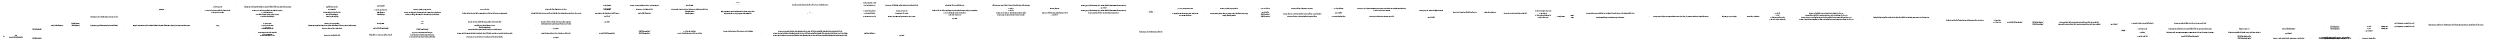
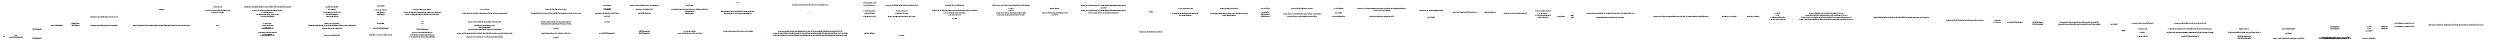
  digraph {
    fontname="DejaVu Serif"
    rankdir=LR
    node [fontname="DejaVu Serif"]
    edge [fontname="DejaVu Serif"]
    n1 [label=START]
    n2 [label=input]
    n3 [label="Kim Kitsuragi: Variable[\"canal.light_paid_shares\"]"]
    n4 [label="Variable[\"canal.light_paid_shares\"]" shape=diamond]
    n5 [label="!(Variable[\"canal.light_paid_shares\"])" shape=diamond]
    n6 [label="Jump to: [lighthub]"]
    n7 [label=lighthub]
    n8 [label="You: \"Where did you get this?\""]
    n9 [label="You: Let your gaze run over the street light."]
    n10 [label="You: \"Let's talk about trading those shares again.\""]
    n11 [label="You: \"Let's talk about this trade then, if you're happy with shares?\" (Start hustling.)"]
    n12 [label="You: There's nothing else you need to know about the light. [Leave.]"]
    n13 [label="You: \"Is that a street light?\"\n\"This is the street light you want to trade?\""]
    n14 [label="You: \"How much for the street light?\"\n\"How much have you been asking for this -- in cash?\""]
    n15 [label="You: \"I want that street light. Here's 700.\""]
    n16 [label="Bird's Nest Roy: \"Hm?\" He surfaces from a daydream. \"Oh, right. That's... good,\" he replies, unsure of what you said."]
    n17 [label="Jump to: [Sawed-off Street Light: \"Your eyes slide back to the 700 reá...\"]"]
    n18 [label="Sawed-off Street Light: Your eyes slide back to the 700 reál modified street light you traded for shares. The golden light seems to flicker ever so slightly, like a butterfly... It casts shadows on the sign."]
    n19 [label="Empathy: Something lifted in him when he saw those shares. He *needs* as many as possible -- even if he won't admit it."]
    n20 [label="shares hub"]
    n21 [label="You: \"I'll give you a third of my shares for it.\""]
    n22 [label="You: \"How does a twentieth sound to you?\""]
    n23 [label="You: \"I can't go higher than a few shares.\""]
    n24 [label="You: \"I need time to mull this over.\" (Go back.)"]
    n25 [label="Kim Kitsuragi: The lieutenant catches your movements and meets your eyes with a look of confusion."]
    n26 [label="Bird's Nest Roy: You tense up as the pawnshop owner uprights himself back into view. There isn't a gun in his hands -- or anywhere else on him. Instead, he holds out a piece of cardboard. \"Here we go.\""]
    n27 [label="Half Light: He's trying to cut you with its sharp edge!"]
    n28 [label="Inland Empire: Silence..."]
    n29 [label="Jump to: [Sawed-off Street Light: \"Your eyes slide back to the 700 reá...\"]"]
    n30 [label="Bird's Nest Roy: \"I assure you it's not.\" He runs a finger along its edge. \"See? Not a scratch. Now, please, take it and stick it on the street light. That way people will know it's *yours*.\""]
    n31 [label="Savoir Faire: Great idea! One of your physical assets *on display* for the public. Maybe this was a good idea after all. We could sell tickets for people to come see it, turn this into a little money churner..."]
    n32 [label="Savoir Faire: But let's come back to that idea later. There's easier money to be made elsewhere. Just get that sign stuck on there for now."]
    n33 [label="Composure: His manner is casual, but his speech is careful, measured. He wants you to know that he has nothing to hide."]
    n34 [label="Jump to: [lighthub]"]
    n35 [label="Bird's Nest Roy: \"Excellent choice. I'm almost sad to part with it.\""]
    n36 [label="You: \"But how am I going to take it with me?\""]
    n37 [label="Bird's Nest Roy: \"It is quite heavy. You're going to need a truck.\""]
    n38 [label=sharelighthub]
    n39 [label="You: Leave your street light be for now. [Leave.]"]
    n40 [label="Bird's Nest Roy: \"More than happy. I value the street light at 700 reál. You decide how many of your shares that gets me.\""]
    n41 [label="Savoir Faire: As *little* as possible. We only sell shares if we're getting something of *more value* for them. Shares are *premium* goods. THINK BIG BUSINESS!"]
    n42 [label="Endurance: He has an idea of what he wants but he's not giving it away. Sign of a veteran dealer -- able to withstand negotiations over minuscule amounts for *days* or even *weeks*."]
    n43 [label="You: \"Actually, no.\""]
    n44 [label="Bird's Nest Roy: \"Take your time.\""]
    n45 [label="Jump to: [shares hub]"]
    n46 [label="Sawed-off Street Light: The pole has been carefully cut, the wiring redone and attached to a standard indoor plug. The light buzzes faintly but persistently."]
    n47 [label="Inland Empire: She's going to *love* it."]
    n48 [label="Kim Kitsuragi: Variable[\"canal.light_inland_she\"]"]
    n49 [label="You: \"I've got big plans for this light. Your shop's gonna be a landmark one day.\""]
    n50 [label="You: (Pretend to browse the shop from where you're stood.)"]
    n51 [label="Bird's Nest Roy: The pawnshop owner uprights himself back into view with the stiffness of an old ironing board. \"Here we go,\" he says, holding a piece of cardboard out at you."]
    n52 [label="You: \"What's that?\""]
    n53 [label="You: (Take it.)"]
    n54 [label="Bird's Nest Roy: \"Yeah, good. But I won't be holding onto these shares for long.\" He gives you a false grin."]
    n55 [label="You: \"Got some big purchases planned, have you?\""]
    n56 [label="Bird's Nest Roy: \"Let's just say there's some long overdue business I've got to deal with.\""]
    n57 [label="Volition: He's *really* not. Just take it off him." shape=diamond]
    n58 [label="You: \"Careful where you point that thing. It's sharp!\""]
    n59 [label="You: \"Phew.\" (Relax.) \"I thought you were grabbing a gun.\""]
    n60 [label="Bird's Nest Roy: \"It's a sign that declares you the owner of the street light. Stick it on and people will know that it's *yours*.\""]
    n61 [label="Bird's Nest Roy: He hands you the cardboard and you notice there's something written on it. \"Stick this to the light and people will know that it's *yours*.\""]
    n62 [label="Bird's Nest Roy: \"Oh, nothing like that.\" He is completely unfazed by your statement. \"Just this sign that declares you the owner of the street light. Stick it on and people will know that it's *yours*.\""]
    n63 [label="Bird's Nest Roy: \"Oh, right. Perfect. Thank you.\""]
    n64 [label="Kim Kitsuragi: IsKimHere()"]
    n65 [label="IsKimHere()" shape=diamond]
    n66 [label="!(IsKimHere())" shape=diamond]
    n67 [label="Kim Kitsuragi: \"We're not here to investigate the theft of city property.\" He leans in so the pawnbroker doesn't hear him."]
    n68 [label="Sawed-off Street Light: The light's buzzing resembles the purring of a cat. It seems very much at home here."]
    n69 [label="Kim Kitsuragi: \"You have to admit, it's rather clever, what he's done with it.\" He pauses, studying the light."]
    n70 [label="Jump to: [lighthub]"]
    n71 [label="You: \"Even taking into account the risk of obtaining the light, that seems a bit steep....\""]
    n72 [label="Bird's Nest Roy: \"There's also the matter of rewiring. But the most important transformation is the light's placement among ordinary *indoor* fixtures, which has adjusted its morphological field. The light became suitable for use inside the home just a few days ago.\""]
    n73 [label="Jump to: [lighthub]"]
    n74 [label="Conceptualization: This would make quite a statement in your living room."]
    n75 [label="You: \"But... I don't have a truck.\""]
    n76 [label="Bird's Nest Roy: \"That's alright, I can keep it here for you until you find one.\""]
    n77 [label="You: \"How can I trust that you won't sell it to someone else?\""]
    n78 [label="You: \"I want my shares back then.\""]
    n79 [label="Kim Kitsuragi: IsKimHere()"]
    n80 [label="IsKimHere()" shape=diamond]
    n81 [label="!(IsKimHere())" shape=diamond]
    n82 [label="Bird's Nest Roy: \"Yes please,\" he says eagerly."]
    n83 [label="Jump to: [shares hub]"]
    n84 [label="Bird's Nest Roy: \"It was brought to me to be altered.\""]
    n85 [label="Sawed-off Street Light: The light pole has been carefully cut, and the wiring has been redone and attached to a standard indoor plug. The light buzzes faintly but persistently."]
    n86 [label="Kim Kitsuragi: Variable[\"canal.light_price\"]"]
    n87 [label="Bird's Nest Roy: \"Yes, officer. As you can see, it's in perfect working order.\""]
    n88 [label="Bird's Nest Roy: \"Seven hundred reál. A bargain, I dare say.\""]
    n89 [label="Perception (Sight): Or has another light shining on the ceiling caught his eye? It's hard to tell."]
    n90 [label="Bird's Nest Roy: \"Alright, alright. That'll have to do.\" His shoulders relax slightly. \"The street light is all yours.\""]
    n91 [label=postlightshares]
    n92 [label="Half Light: What if he's grabbing a GUN?!"]
    n93 [label="Volition: Don't panic. I'm sure he's just doing his shoelaces up. Something like that."]
    n94 [label="You: (Search for something you can defend yourself with.)"]
    n95 [label="You: (Ready your hands on your pistol.)"]
    n96 [label="You: \"Hey! Where'd you go?\""]
    n97 [label="Jump to: [postlightshares]"]
    n98 [label="You: \"So how do I get this light out of here?\" (Proceed.)"]
    n99 [label="You: \"How does it feel to be a *shareholder*?\""]
    n100 [label="You: \"Nothing like a good business deal to loosen the joints, is there?\" (Rotate your shoulders.)"]
    n101 [label="Kim Kitsuragi: Variable[\"canal.light_concept_transform\"]"]
    n102 [label="Variable[\"canal.light_concept_transform\"]" shape=diamond]
    n103 [label="!(Variable[\"canal.light_concept_transform\"])" shape=diamond]
    n104 [label="You: \"I get how sawing it off and redoing the wiring could add to the cost, but what else?\""]
    n105 [label="You: \"What do you mean, *transformations*?\""]
    n106 [label="Bird's Nest Roy: \"The most important transformation is the light's placement among ordinary *indoor* fixtures, which has adjusted its morphological field. The light became suitable for use inside the home just a few days ago.\" He throws you a look of weary patience."]
    n107 [label="Bird's Nest Roy: \"Well, there are the costs of removal and rewiring.\" He throws you a look of weary patience."]
    n108 [label="Jump to: [lighthub]"]
    n109 [label="Bird's Nest Roy: \"Tell you what...\" He bends down and disappears behind the counter."]
    n110 [label="Bird's Nest Roy: \"But... why? It's a perfectly wonderful light. Besides,\" he points to the sign on his booth, \"there are no returns or exchanges for items purchased in this shop.\""]
    n111 [label="Bird's Nest Roy: He doesn't quite catch your meaning. \"Oh... sure.\" He tries to mimic your rotational action but just ends up shrugging."]
    n112 [label="Bird's Nest Roy: He watches you attach the sign to the street light using the sticky tack he put on the back of it. \"There you go. Beautiful job.\""]
    n113 [label="Jump to: [sharelighthub]"]
    n114 [label="You: \"Are you out of your mind? There's one just like that on every corner!\""]
    n115 [label="Bird's Nest Roy: \"The light has undergone three transformations, and every transformation, large or small, has a price tag.\" He rests his elbows on the counter and brings his face closer to the glass."]
    n116 [label="Logic: The light has been removed and rewired -- that's two *transformations*. But what about the third?"]
    n117 [label="You: \"Seven hundred sounds about right. I imagine it wasn't easy sawing off that street lamp.\""]
    n118 [label="Bird's Nest Roy: \"Hey, I don't know where it came from, but it's not every day you get to buy and sell something so extraordinary...\""]
    n119 [label="You: \"Thanks, I appreciate it.\""]
    n120 [label="Bird's Nest Roy: \"It's no problem. Come back any time to look at it. It's *your* sawed off street light now.\""]
    n121 [label="Kim Kitsuragi: IsKimHere()"]
    n122 [label="Sawed-off Street Light: It's the 700 reál modified street light you bought for some unknown reason."]
    n123 [label=thestreetlighthub]
    n124 [label="You: \"Is there still no way you'd give me my money back? I can't do anything with this light.\""]
    n125 [label="You: Great. I guess I'm stuck with it. [Leave.]"]
    n126 [label="You: Look at the light in your life."]
    n127 [label="Bird's Nest Roy: \"A *third*? Are you sure?\""]
    n128 [label="Savoir Faire: Whoa, whoa, whoa! What are you doing? That street light isn't worth anywhere near that much. Reel it in, moneybags. Or do you like being bankrupt?"]
    n129 [label="Bird's Nest Roy: \"Alright, you have a deal. The street light is all yours.\" His shoulders relax as if a load has been lifted off them. \"Pleasure doing business with you.\""]
    n130 [label="Sawed-off Street Light: It's the 700 reál modified street light you traded for shares."]
    n131 [label="Kim Kitsuragi: Variable[\"canal.light_money\"]"]
    n132 [label="Variable[\"canal.light_money\"]" shape=diamond]
    n133 [label="!(Variable[\"canal.light_money\"])" shape=diamond]
    n134 [label="You: Who is?"]
    n135 [label="Inland Empire: Silence..."]
    n136 [label="Rhetoric: Did he just do a runner? He can't get away that easily. Try calling out to him."]
    n137 [label="Bird's Nest Roy: \"It is quite heavy. You're going to need a truck.\""]
    n138 [label="Jump to: [postlightshares]"]
    n139 [label="Half Light: A bargain?! No, it's not! He's trying to sweet-talk you into buying trash!"]
    n140 [label="Bird's Nest Roy: \"But the most important transformation is the light's placement among ordinary *indoor* fixtures, which has adjusted its morphological field. The light became suitable for use inside the home just a few days ago.\""]
    n141 [label="Conceptualization: Okay. That checks out."]
    n142 [label="You: Read the sign."]
    n143 [label="You: Look at the light in your life."]
    n144 [label="You: See you later, sunshine. [Leave.]"]
    n145 [label="Jump to: [thestreetlighthub]"]
    n146 [label="You: \"Take it or leave it. Makes no odds to me.\""]
    n147 [label="Bird's Nest Roy: \"Forget it, then. I'll get more for the light in cash. Unless you want to reconsider?\""]
    n148 [label="Jump to: [shares hub]"]
    n149 [label="Sawed-off Street Light: It reads: 'SOLD TO THE DISCO COP FOR SHARES IN M-K MERCURY GROUP.' The words are written with an even kerning in bold, precise letters."]
    n150 [label="Savoir Faire: Looks surprisingly official for a small-time trader. Some of your big-biz flair must be rubbing off on him."]
    n151 [label="Kim Kitsuragi: Variable[\"canal.roy_debt_known\"]"]
    n152 [label="Variable[\"canal.roy_debt_known\"]" shape=diamond]
    n153 [label="!(Variable[\"canal.roy_debt_known\"])" shape=diamond]
    n154 [label="Empathy: Some extra shares would go a long way to helping him out of debt. He deserves a break."]
    n155 [label="Bird's Nest Roy: He gulps. \"That's... not enough.\""]
    n156 [label="You: \"Look, I was told that these shares will *double* in value in five years' time.\""]
    n157 [label="Bird's Nest Roy: \"But I want to sell them *now*.\" He tilts his head slightly to consider this new information."]
    n158 [label="You: \"I like your thinking.\""]
    n159 [label="Kim Kitsuragi: Variable[\"canal.light_roy_handed_sign\"]"]
    n160 [label="Variable[\"canal.light_roy_handed_sign\"]" shape=diamond]
    n161 [label="!(Variable[\"canal.light_roy_handed_sign\"])" shape=diamond]
    n162 [label="You: \"I'll get my Personal Brand Strategist to sort the legal work out with you.\" (Mumble.) \"Once I have one...\"\n\"I'll get my Personal Brand Strategist to sort the legal work out with you soon.\" (Mumble.) \"Once I find another one...\"\n\"I'll get my Personal Brand Strategist to sort the legal work out with you soon.\""]
    n163 [label="Variable[\"canal.light_price\"]" shape=diamond]
    n164 [label="!(Variable[\"canal.light_price\"])" shape=diamond]
    n165 [label="Logic: A twentieth of your shares is a sensible offer. Very divisible as far as numbers go."]
    n166 [label="Bird's Nest Roy: \"Hm, that's a reasonable offer.\" He raises a curled finger to his chin, looking as thoughtful as he can."]
    n167 [label="Reaction Speed: This is all for show. He's already made his mind up."]
-   n168 [label="Conceptualization: Makes you feel *weary*."]
+   n168 [label="Conceptualization: Makes you feel *rebellious*."]
    n169 [label="You: \"Yes, I'm sure.\""]
    n170 [label="Jump to: [sharelighthub]"]
    n171 [label="Kim Kitsuragi: Variable[\"canal.roy_empathy_hiding_debt\"]"]
    n172 [label="Variable[\"canal.roy_empathy_hiding_debt\"]" shape=diamond]
    n173 [label="!(Variable[\"canal.roy_empathy_hiding_debt\"])" shape=diamond]
    n174 [label="You: \"But... I don't have a truck.\""]
    n175 [label="Bird's Nest Roy: \"That's alright, I can keep it here for you until you find one.\""]
    n176 [label="You: \"I want my money back.\"\n\"I want my shares back.\""]
    n177 [label="Jump to: [thestreetlighthub]"]
    n178 [label="IsKimHere()" shape=diamond]
    n179 [label="!(IsKimHere())" shape=diamond]
    n180 [label="Kim Kitsuragi: \"A wise investment. I agree. The best part is that you *can't* carry it around -- I would really dislike it if you could.\""]
    n181 [label="Drama: The pose! The power! Yessssss, drag this part out and reel in your audience, darling. See if they will crack under the suspense."]
    n182 [label="Variable[\"canal.light_inland_she\"]" shape=diamond]
    n183 [label="!(Variable[\"canal.light_inland_she\"])" shape=diamond]
    n184 [label="You: (Don't ask.)"]
    n185 [label="Jump to: [sharelighthub]"]
    n186 [label="You: \"It'll have to do for now.\""]
    n187 [label="Bird's Nest Roy: He hands you the sign then watches you attach it to the street light using the sticky tack he put on the back. \"There you go. Beautiful job.\""]
    n188 [label="Sawed-off Street Light: A typical Martinaise street light sits among assorted floor and table lamps."]
    n189 [label="Encyclopedia: Street lights like this one were part of a renovation effort a few decades back. Sadly, the effort was abandoned before it was completed -- and so these lights still illuminate crumbling streets."]
    n190 [label="Bird's Nest Roy: \"Besides,\" he points to the sign on his booth, \"there are no returns or exchanges for items purchased in this shop.\""]
    n191 [label="Bird's Nest Roy: \"I'm sorry, there are no returns or exchanges for items purchased in this shop. Just enjoy it.\""]
    n192 [label="Jump to: [postlightshares]"]
    n193 [label="Bird's Nest Roy: \"Of course, officer.\" There's a tiny hint of distress in his voice. \"It's your decision.\""]
    n194 [label="Sawed-off Street Light: Still the same. The pole has been carefully cut, the wiring redone and attached to a standard indoor plug. The light buzzes faintly but persistently."]
    n195 [label="Bird's Nest Roy: \"Uh,\" comes a voice from behind the glass. \"One quick question. How do I get hold of my shares?\""]
    n196 [label="Bird's Nest Roy: \"But... why? It's a perfectly wonderful light.\""]
    n197 [label="Bird's Nest Roy: \"More than happy. Like I said, I value the street light at 700 reál. You decide how many of your shares that gets me.\""]
    n198 [label="Kim Kitsuragi: Variable[\"canal.roy_debt_known\"]"]
    n199 [label="Variable[\"canal.roy_debt_known\"]" shape=diamond]
    n200 [label="!(Variable[\"canal.roy_debt_known\"])" shape=diamond]
    n201 [label="Kim Kitsuragi: Variable[\"canal.light_roy_asked_how_get_shares\"]"]
    n202 [label="Variable[\"canal.light_roy_asked_how_get_shares\"]" shape=diamond]
    n203 [label="!(Variable[\"canal.light_roy_asked_how_get_shares\"])" shape=diamond]
    n204 [label="Bird's Nest Roy: \"Alright, you have a deal. The street light is all yours.\" His shoulders relax as if a load has been lifted off them. \"Pleasure doing business with you.\""]
    n205 [label="Bird's Nest Roy: \"Yeah, good. But I won't be holding onto these shares for long.\" He gives you a false grin. \"I've got to pay those debts off.\""]
    n2 -> n1
    n2 -> n3
    n3 -> n4
    n3 -> n5
    n4 -> n130
    n5 -> n131
    n6 -> n7
    n7 -> n8
    n7 -> n9
    n7 -> n10
    n7 -> n11
    n7 -> n12
    n7 -> n13
    n7 -> n14
    n7 -> n15
    n8 -> n84
    n9 -> n85
    n10 -> n82
    n11 -> n86
    n13 -> n87
    n14 -> n88
    n15 -> n35
    n16 -> n17
    n17 -> n18
    n18 -> n38
    n19 -> n20
    n20 -> n21
    n20 -> n22
    n20 -> n23
    n20 -> n24
    n21 -> n127
    n22 -> n166
    n23 -> n155
    n24 -> n193
    n25 -> n26
    n26 -> n27
    n27 -> n57
    n28 -> n29
    n29 -> n18
    n30 -> n31
    n31 -> n32
    n32 -> n158
    n32 -> n186
    n33 -> n34
    n34 -> n7
    n35 -> n36
    n36 -> n37
    n37 -> n174
    n38 -> n49
    n38 -> n142
    n38 -> n143
    n38 -> n144
    n40 -> n41
    n41 -> n42
    n42 -> n165
    n43 -> n44
    n44 -> n45
    n45 -> n20
    n46 -> n47
    n47 -> n48
    n48 -> n182
    n48 -> n183
    n49 -> n16
    n50 -> n51
    n51 -> n52
    n51 -> n53
    n52 -> n60
    n53 -> n61
    n54 -> n55
    n55 -> n56
    n56 -> n138
    n57 -> n52
    n57 -> n53
    n57 -> n58
    n57 -> n59
    n58 -> n30
    n59 -> n62
    n60 -> n31
    n61 -> n31
    n62 -> n31
    n64 -> n65
    n64 -> n66
    n65 -> n67
    n66 -> n68
    n67 -> n69
    n68 -> n70
    n69 -> n70
    n70 -> n7
    n71 -> n72
    n72 -> n73
    n73 -> n7
    n74 -> n34
    n75 -> n76
    n76 -> n77
    n76 -> n78
    n77 -> n109
    n78 -> n110
    n79 -> n80
    n79 -> n81
    n80 -> n25
    n81 -> n26
    n82 -> n83
    n83 -> n20
    n84 -> n64
    n85 -> n74
    n86 -> n163
    n86 -> n164
    n87 -> n171
    n88 -> n139
    n89 -> n90
    n90 -> n91
    n91 -> n98
    n91 -> n99
    n91 -> n100
    n92 -> n93
    n93 -> n50
    n93 -> n94
    n93 -> n95
    n93 -> n96
    n94 -> n79
    n95 -> n79
    n96 -> n51
    n97 -> n91
    n98 -> n137
    n99 -> n198
    n100 -> n111
    n101 -> n102
    n101 -> n103
    n102 -> n104
    n103 -> n105
    n104 -> n106
    n105 -> n107
    n106 -> n141
    n107 -> n140
    n108 -> n7
    n109 -> n136
    n110 -> n109
    n111 -> n97
    n112 -> n113
    n113 -> n38
    n114 -> n115
    n115 -> n116
    n116 -> n101
    n117 -> n118
    n118 -> n108
    n119 -> n120
    n120 -> n121
    n121 -> n178
    n121 -> n179
    n122 -> n123
    n123 -> n124
    n123 -> n125
    n123 -> n126
    n124 -> n191
    n126 -> n194
    n127 -> n128
    n128 -> n43
    n128 -> n169
    n129 -> n91
    n130 -> n38
    n131 -> n132
    n131 -> n133
    n132 -> n122
    n133 -> n188
    n134 -> n135
    n135 -> n29
    n136 -> n92
    n137 -> n75
    n138 -> n91
    n139 -> n71
    n139 -> n114
    n139 -> n117
    n140 -> n141
    n141 -> n73
    n142 -> n149
    n143 -> n46
    n144 -> n201
    n145 -> n123
    n146 -> n147
    n147 -> n148
    n148 -> n20
    n149 -> n150
    n150 -> n170
    n151 -> n152
    n151 -> n153
    n152 -> n154
    n153 -> n19
    n154 -> n20
    n155 -> n146
    n155 -> n156
    n156 -> n157
    n157 -> n89
    n158 -> n159
    n159 -> n160
    n159 -> n161
    n160 -> n112
    n161 -> n187
    n162 -> n63
    n163 -> n197
    n164 -> n40
    n165 -> n151
    n166 -> n167
    n167 -> n181
    n168 -> n145
    n169 -> n129
    n170 -> n38
    n171 -> n172
    n171 -> n173
    n172 -> n34
    n173 -> n33
    n174 -> n175
    n175 -> n119
    n175 -> n176
    n176 -> n196
    n177 -> n123
    n178 -> n180
    n179 -> n39
    n180 -> n39
    n181 -> n204
    n182 -> n134
    n182 -> n184
    n183 -> n185
    n184 -> n28
    n185 -> n38
    n186 -> n159
    n187 -> n113
    n188 -> n189
    n189 -> n7
    n191 -> n177
    n192 -> n91
    n193 -> n6
    n194 -> n168
    n195 -> n162
    n196 -> n190
    n197 -> n41
    n198 -> n199
    n198 -> n200
    n199 -> n205
    n200 -> n54
    n201 -> n202
    n201 -> n203
    n203 -> n195
    n204 -> n91
    n205 -> n192
  }
